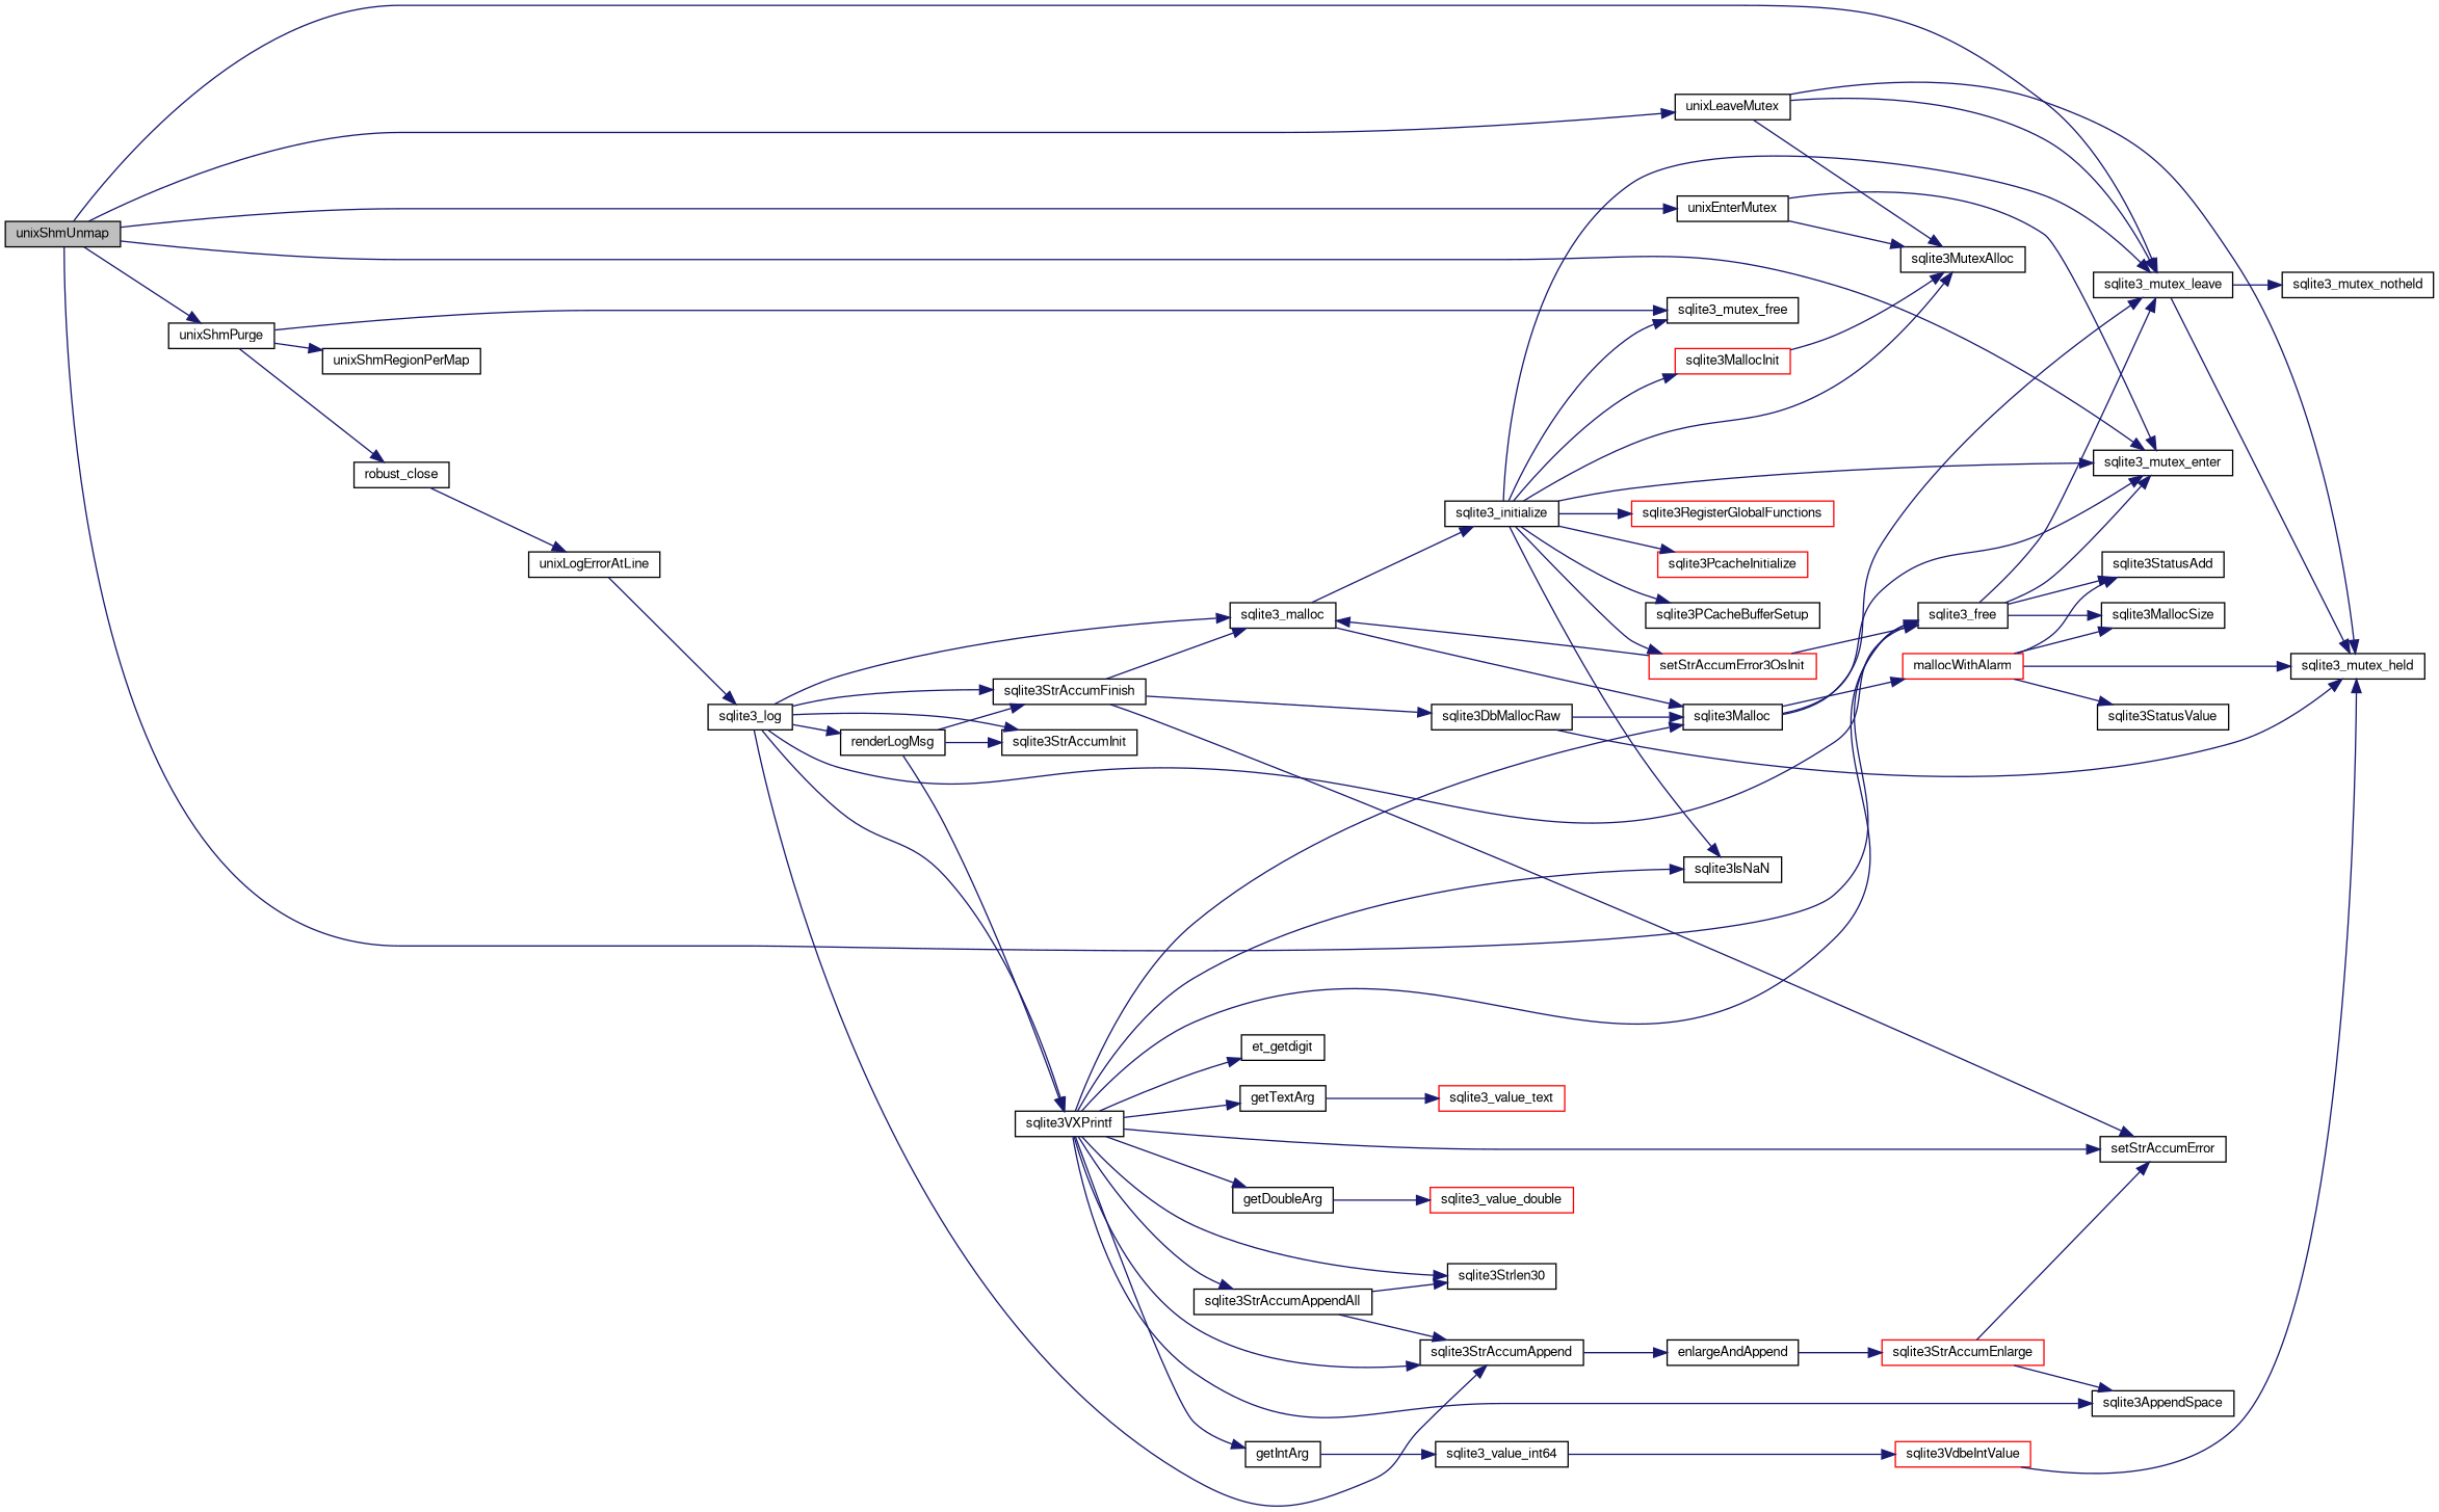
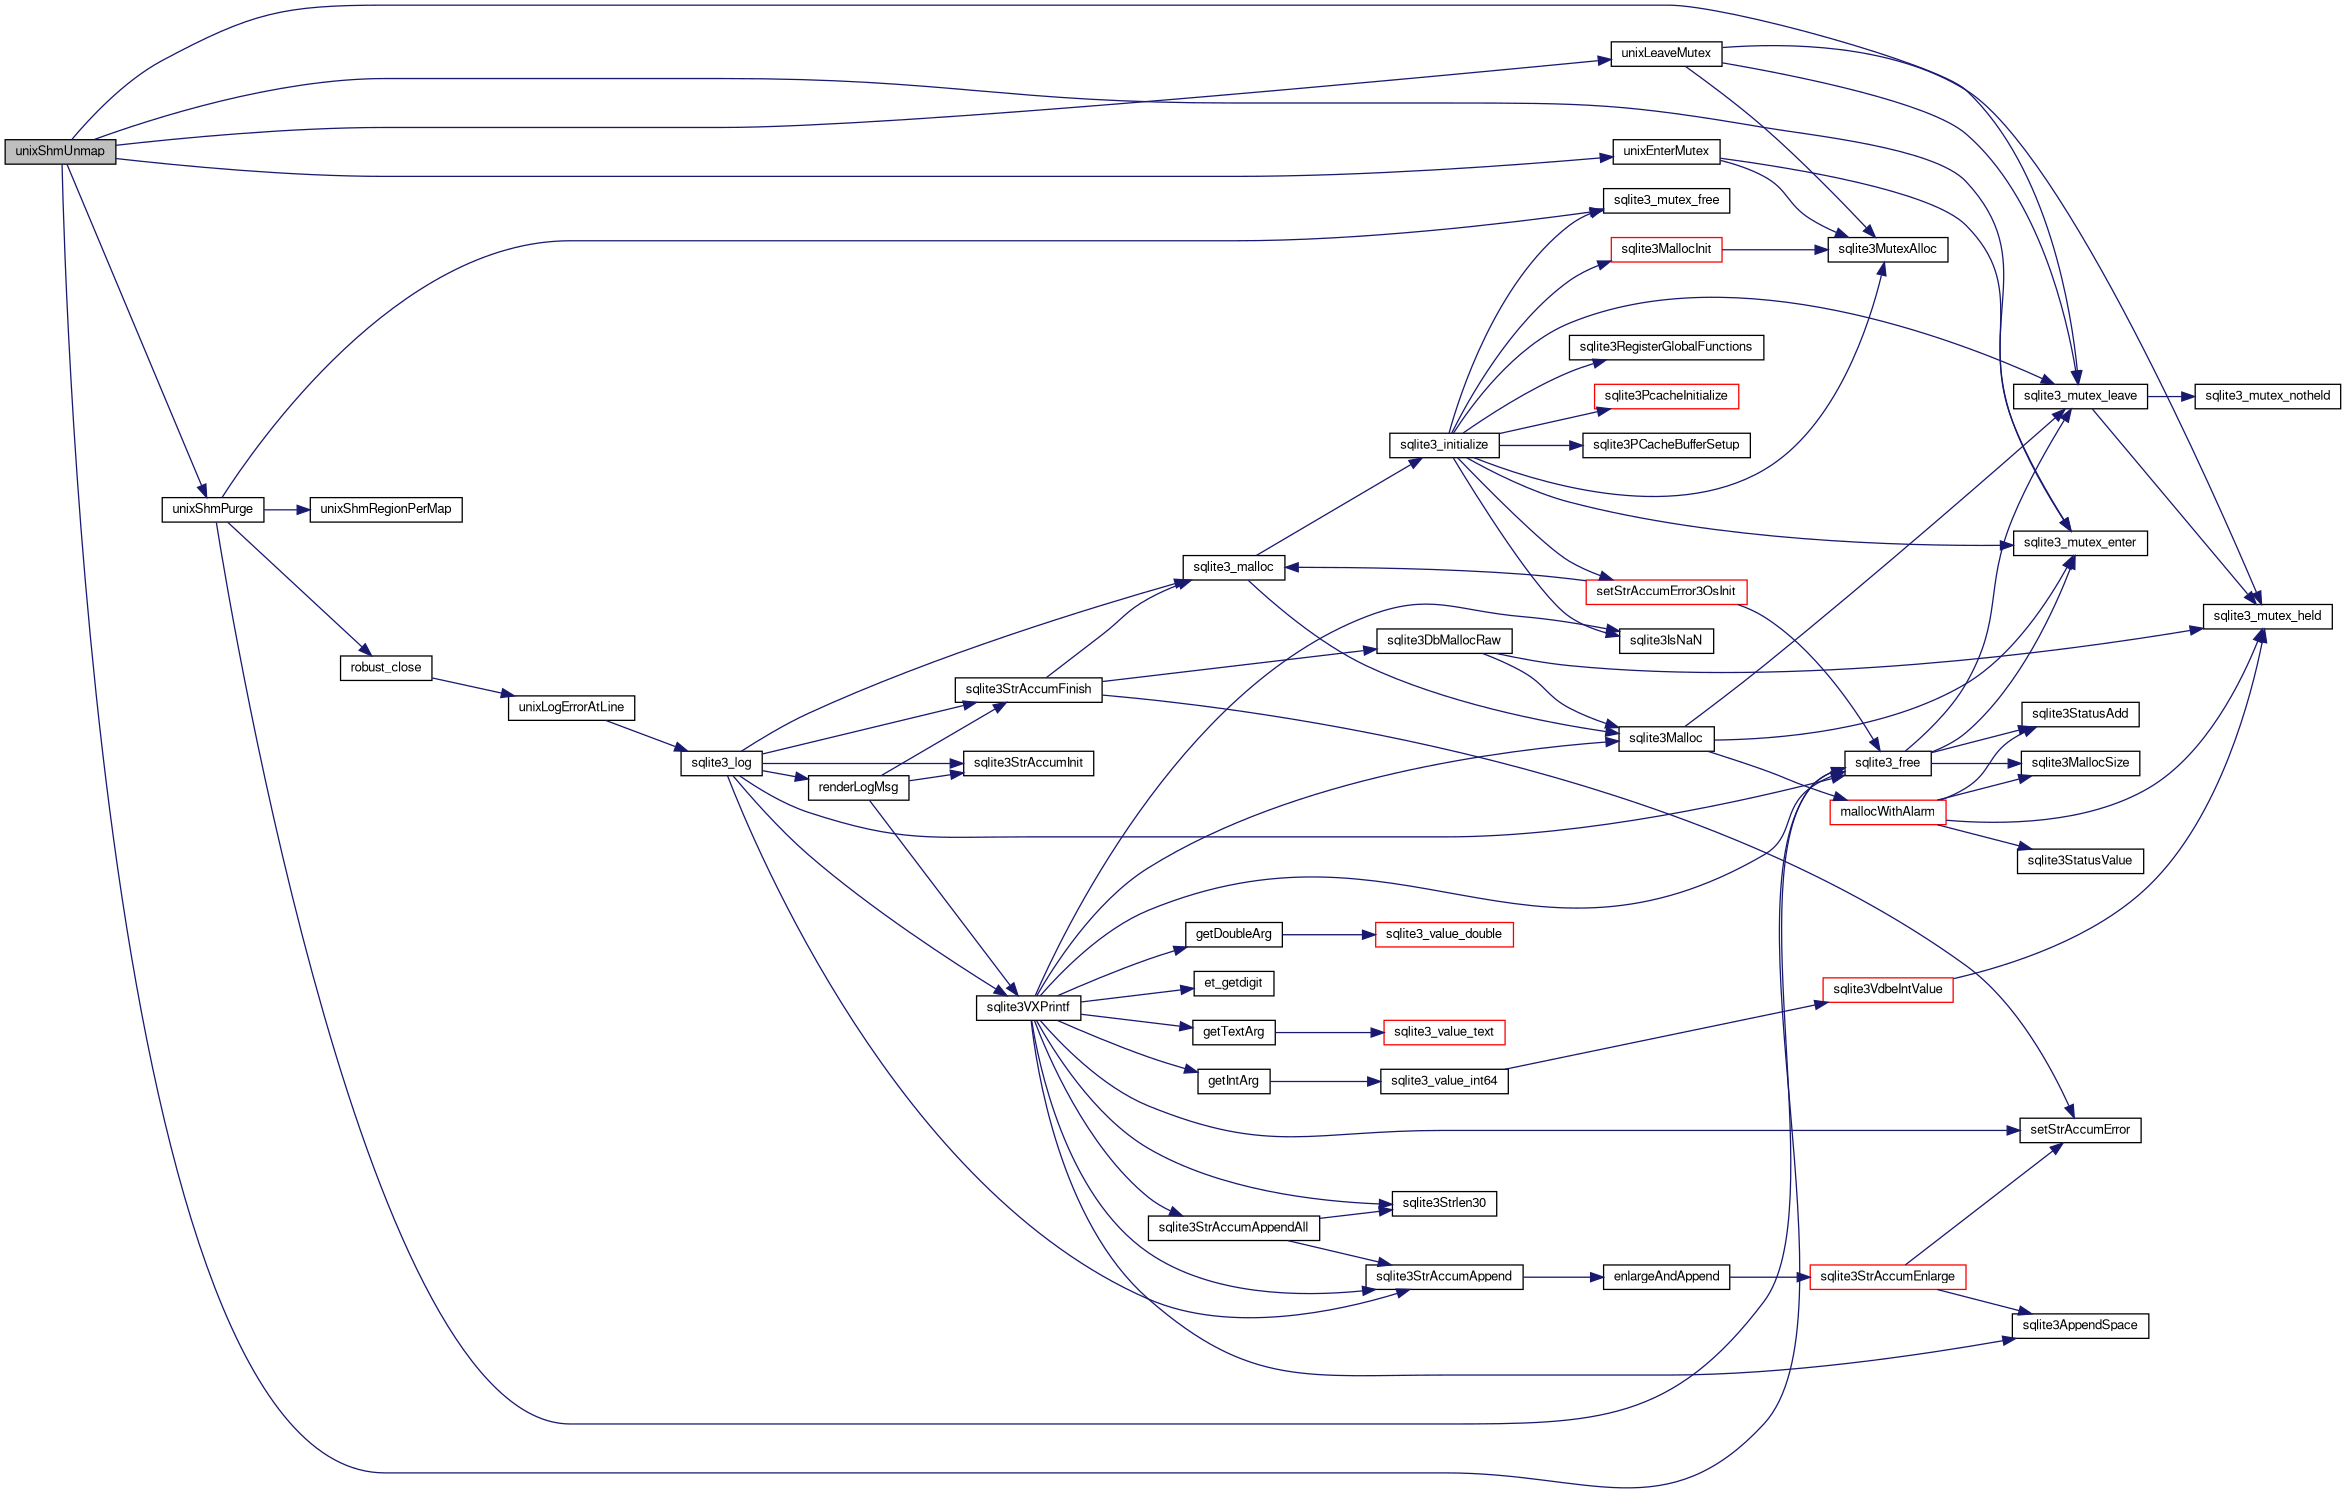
  digraph {
    rankdir=LR
    node [color=black fillcolor=white fontname=FreeSans fontsize=10 shape=record style=filled]
    edge [color=midnightblue fontname=FreeSans fontsize=10 labelfontname=FreeSans labelfontsize=10 style=solid]
    n1 [fillcolor=grey75 fontcolor=black height=0.2 label=unixShmUnmap width=0.4]
    n2 [height=0.2 label=sqlite3_mutex_enter width=0.4]
    n3 [height=0.2 label=sqlite3_free width=0.4]
    n4 [height=0.2 label=sqlite3_mutex_leave width=0.4]
    n5 [height=0.2 label=unixEnterMutex width=0.4]
    n6 [height=0.2 label=unixShmPurge width=0.4]
    n7 [height=0.2 label=unixLeaveMutex width=0.4]
    n8 [height=0.2 label=sqlite3StatusAdd width=0.4]
    n9 [height=0.2 label=sqlite3MallocSize width=0.4]
    n10 [height=0.2 label=sqlite3_mutex_held width=0.4]
    n11 [height=0.2 label=sqlite3_mutex_notheld width=0.4]
    n12 [height=0.2 label=sqlite3MutexAlloc width=0.4]
    n13 [height=0.2 label=unixShmRegionPerMap width=0.4]
    n14 [height=0.2 label=sqlite3_mutex_free width=0.4]
    n15 [height=0.2 label=robust_close width=0.4]
    n16 [height=0.2 label=unixLogErrorAtLine width=0.4]
    n17 [height=0.2 label=sqlite3_log width=0.4]
    n18 [height=0.2 label=renderLogMsg width=0.4]
    n19 [height=0.2 label=sqlite3StrAccumInit width=0.4]
    n20 [height=0.2 label=sqlite3VXPrintf width=0.4]
    n21 [height=0.2 label=sqlite3StrAccumAppend width=0.4]
    n22 [height=0.2 label=sqlite3StrAccumFinish width=0.4]
    n23 [height=0.2 label=sqlite3_malloc width=0.4]
    n24 [height=0.2 label=setStrAccumError width=0.4]
    n25 [height=0.2 label=getIntArg width=0.4]
    n26 [height=0.2 label=sqlite3Malloc width=0.4]
    n27 [height=0.2 label=getDoubleArg width=0.4]
    n28 [height=0.2 label=sqlite3IsNaN width=0.4]
    n29 [height=0.2 label=sqlite3Strlen30 width=0.4]
    n30 [height=0.2 label=et_getdigit width=0.4]
    n31 [height=0.2 label=getTextArg width=0.4]
    n32 [height=0.2 label=sqlite3StrAccumAppendAll width=0.4]
    n33 [height=0.2 label=sqlite3AppendSpace width=0.4]
    n34 [height=0.2 label=enlargeAndAppend width=0.4]
    n35 [height=0.2 label=sqlite3DbMallocRaw width=0.4]
    n36 [height=0.2 label=sqlite3_initialize width=0.4]
    n37 [height=0.2 label=sqlite3_value_int64 width=0.4]
    n38 [color=red height=0.2 label=mallocWithAlarm width=0.4]
    n39 [color=red height=0.2 label=sqlite3_value_double width=0.4]
    n40 [color=red height=0.2 label=sqlite3_value_text width=0.4]
    n41 [color=red height=0.2 label=sqlite3StrAccumEnlarge width=0.4]
    n42 [color=red height=0.2 label=sqlite3VdbeIntValue width=0.4]
    n43 [height=0.2 label=sqlite3StatusValue width=0.4]
    n44 [color=red height=0.2 label=sqlite3MallocInit width=0.4]
-   n45 [color=red height=0.2 label=sqlite3RegisterGlobalFunctions width=0.4]
+   n45 [height=0.2 label=sqlite3RegisterGlobalFunctions width=0.4]
    n46 [color=red height=0.2 label=sqlite3PcacheInitialize width=0.4]
    n47 [color=red height=0.2 label=setStrAccumError3OsInit width=0.4]
    n48 [height=0.2 label=sqlite3PCacheBufferSetup width=0.4]
    n1 -> n2
    n1 -> n3
    n1 -> n4
    n1 -> n5
    n1 -> n6
    n1 -> n7
    n3 -> n2
    n3 -> n4
    n3 -> n8
    n3 -> n9
    n4 -> n10
    n4 -> n11
    n5 -> n2
    n5 -> n12
+   n6 -> n3
    n6 -> n13
    n6 -> n14
    n6 -> n15
    n7 -> n4
    n7 -> n10
    n7 -> n12
    n15 -> n16
    n16 -> n17
    n17 -> n3
    n17 -> n18
    n17 -> n19
    n17 -> n20
    n17 -> n21
    n17 -> n22
    n17 -> n23
    n18 -> n19
    n18 -> n20
    n18 -> n22
    n20 -> n3
    n20 -> n21
    n20 -> n24
    n20 -> n25
    n20 -> n26
    n20 -> n27
    n20 -> n28
    n20 -> n29
    n20 -> n30
    n20 -> n31
    n20 -> n32
    n20 -> n33
    n21 -> n34
    n22 -> n23
    n22 -> n24
    n22 -> n35
    n23 -> n26
    n23 -> n36
    n25 -> n37
    n26 -> n2
    n26 -> n4
    n26 -> n38
    n27 -> n39
    n31 -> n40
    n32 -> n21
    n32 -> n29
    n34 -> n41
    n35 -> n10
    n35 -> n26
    n36 -> n2
    n36 -> n4
    n36 -> n12
    n36 -> n14
    n36 -> n28
    n36 -> n44
    n36 -> n45
    n36 -> n46
    n36 -> n47
    n36 -> n48
    n37 -> n42
    n38 -> n8
    n38 -> n9
    n38 -> n10
    n38 -> n43
    n41 -> n24
    n41 -> n33
    n42 -> n10
    n44 -> n12
    n47 -> n3
    n47 -> n23
  }
